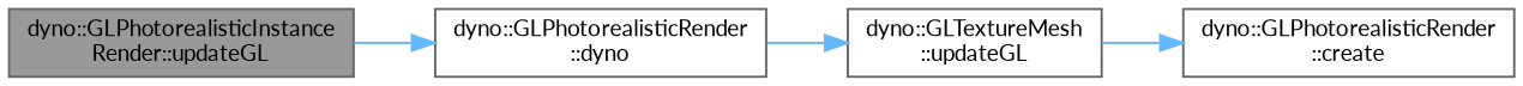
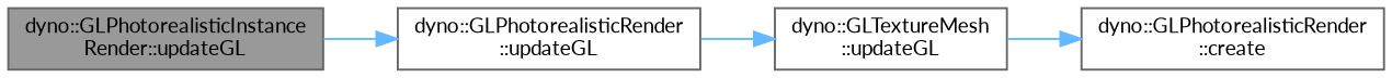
  digraph {
    fontname=Lato
    rankdir=LR
    node [color=grey40 fillcolor=white fontname=Lato fontsize=10 shape=box style=filled]
    edge [color=steelblue1 fontname=Lato fontsize=10 labelfontname=Helvetica labelfontsize=10 style=solid]
    n1 [color=gray40 fillcolor=grey60 fontcolor=black height=0.2 label="dyno::GLPhotorealisticInstance\lRender::updateGL" width=0.4]
-   n2 [height=0.2 label="dyno::GLPhotorealisticRender\l::dyno" width=0.4]
+   n2 [height=0.2 label="dyno::GLPhotorealisticRender\l::updateGL" width=0.4]
    n3 [height=0.2 label="dyno::GLTextureMesh\l::updateGL" width=0.4]
    n4 [height=0.2 label="dyno::GLPhotorealisticRender\l::create" width=0.4]
    n1 -> n2
    n2 -> n3
    n3 -> n4
  }
